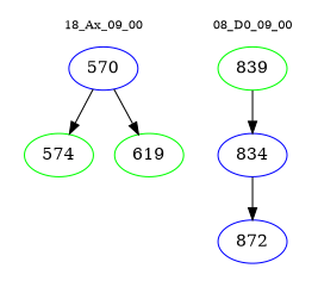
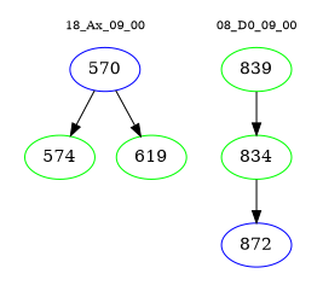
  digraph {
    fontname="DejaVu Serif"
    node [color=green fontname="DejaVu Serif"]
    edge [color=black fontname="DejaVu Serif"]
    n1 [label=574]
    n2 [color=blue label=570]
    n3 [label=619]
    n4 [label=839]
-   n5 [color=blue label=834]
+   n5 [label=834]
    n6 [color=blue label=872]
    subgraph cluster_1 {
      color=white
      fontsize=10
      label="18_Ax_09_00"
      n1
      n2
      n3
    }
    subgraph cluster_2 {
      color=white
      fontsize=10
      label="08_D0_09_00"
      n4
      n5
      n6
    }
    n2 -> n1
    n2 -> n3
    n4 -> n5
    n5 -> n6
  }
